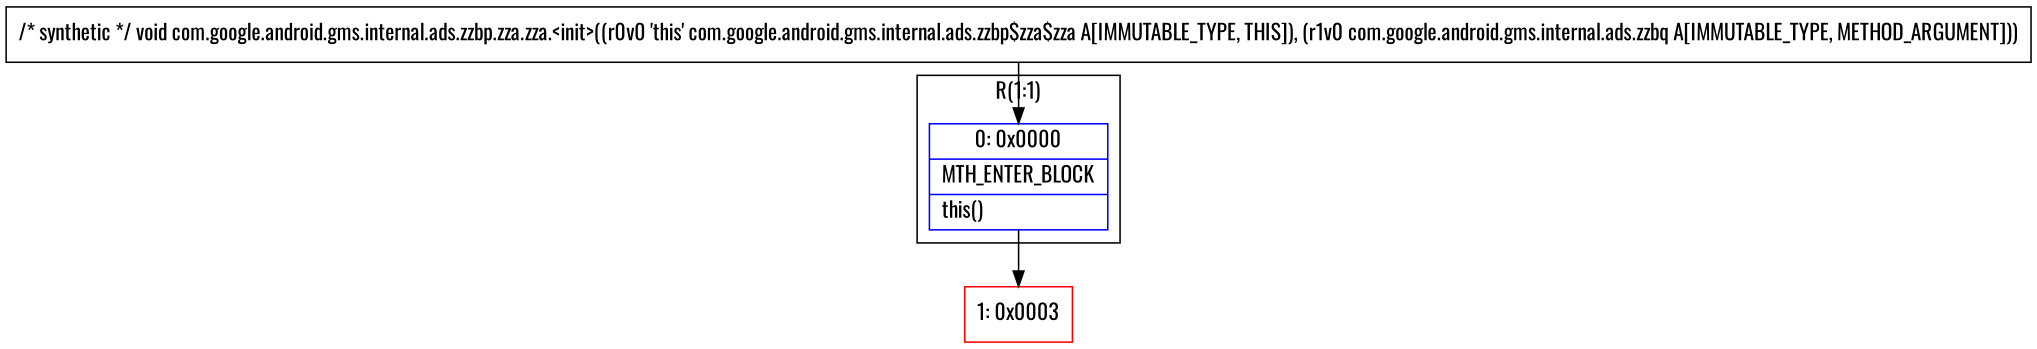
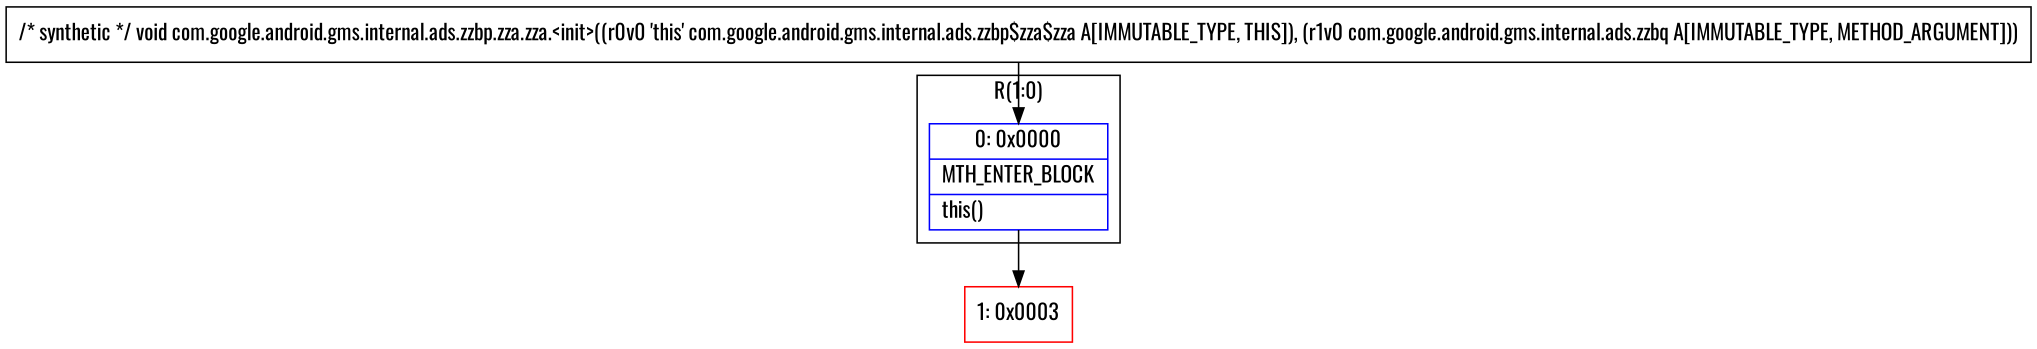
  digraph {
    fontname=Oswald
    node [shape=record fontname=Oswald]
    edge [fontname=Oswald]
    n1 [color=blue label="{0\:\ 0x0000|MTH_ENTER_BLOCK\l|this()\l}"]
    n2 [color=red label="{1\:\ 0x0003}"]
    n3 [label="{\/* synthetic *\/ void com.google.android.gms.internal.ads.zzbp.zza.zza.\<init\>((r0v0 'this' com.google.android.gms.internal.ads.zzbp$zza$zza A[IMMUTABLE_TYPE, THIS]), (r1v0 com.google.android.gms.internal.ads.zzbq A[IMMUTABLE_TYPE, METHOD_ARGUMENT])) }"]
    subgraph cluster_1 {
-     label="R(1:1)"
+     label="R(1:0)"
      n1
    }
    n1 -> n2
    n3 -> n1
  }
